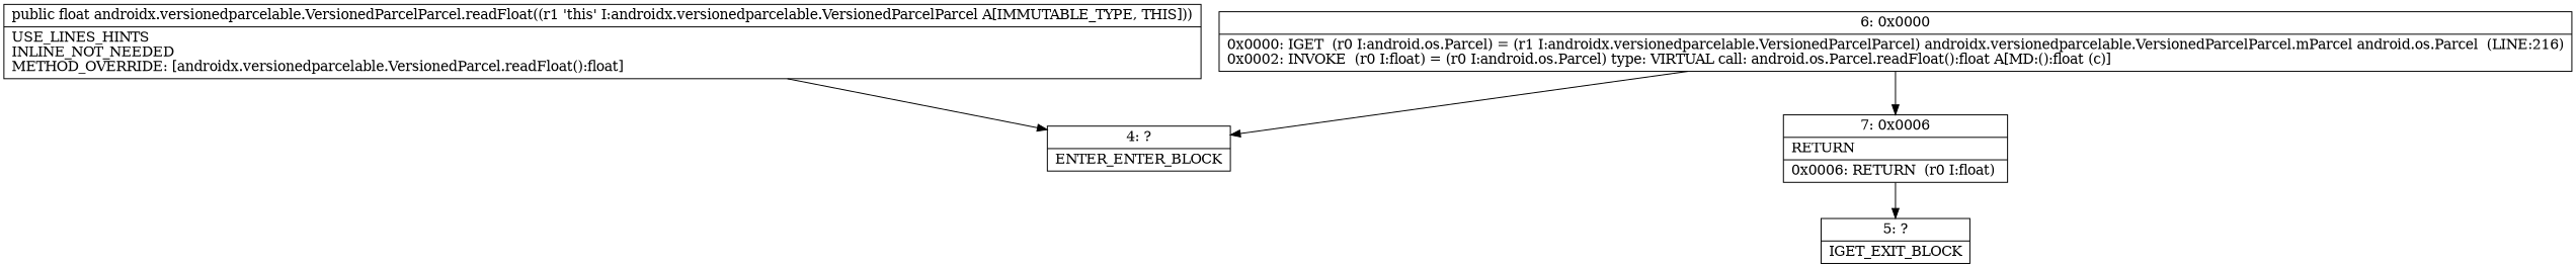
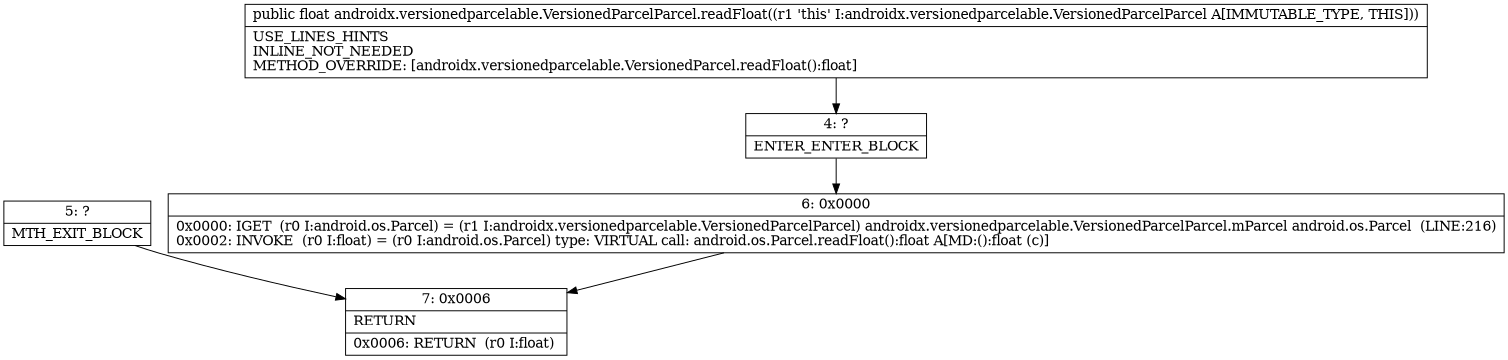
  digraph {
    node [shape=record]
    n1 [label="{4\:\ ?|ENTER_ENTER_BLOCK\l}"]
    n2 [label="{6\:\ 0x0000|0x0000: IGET  (r0 I:android.os.Parcel) = (r1 I:androidx.versionedparcelable.VersionedParcelParcel) androidx.versionedparcelable.VersionedParcelParcel.mParcel android.os.Parcel  (LINE:216)\l0x0002: INVOKE  (r0 I:float) = (r0 I:android.os.Parcel) type: VIRTUAL call: android.os.Parcel.readFloat():float A[MD:():float (c)]\l}"]
    n3 [label="{7\:\ 0x0006|RETURN\l|0x0006: RETURN  (r0 I:float) \l}"]
-   n4 [label="{5\:\ ?|IGET_EXIT_BLOCK\l}"]
+   n4 [label="{5\:\ ?|MTH_EXIT_BLOCK\l}"]
    n5 [label="{public float androidx.versionedparcelable.VersionedParcelParcel.readFloat((r1 'this' I:androidx.versionedparcelable.VersionedParcelParcel A[IMMUTABLE_TYPE, THIS]))  | USE_LINES_HINTS\lINLINE_NOT_NEEDED\lMETHOD_OVERRIDE: [androidx.versionedparcelable.VersionedParcel.readFloat():float]\l}"]
-   n2 -> n1
+   n1 -> n2
    n2 -> n3
-   n3 -> n4
+   n4 -> n3
    n5 -> n1
  }
